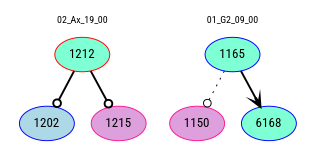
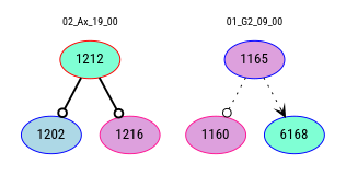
  digraph {
    fontname="Roboto Condensed"
    node [color=blue fillcolor=aquamarine fontname="Roboto Condensed" style=filled]
    edge [arrowhead=odot color=black fontname="Roboto Condensed" style=bold]
    n1 [color=red label=1212]
    n2 [fillcolor=lightblue label=1202]
-   n3 [color=deeppink fillcolor=plum label=1215]
-   n4 [label=1165]
-   n5 [color=deeppink fillcolor=plum label=1150]
+   n3 [color=deeppink fillcolor=plum label=1216]
+   n4 [fillcolor=plum label=1165]
+   n5 [color=deeppink fillcolor=plum label=1160]
    n6 [label=6168]
    subgraph cluster_1 {
      color=white
      fontsize=10
      label="02_Ax_19_00"
      n1
      n2
      n3
    }
    subgraph cluster_2 {
      color=white
      fontsize=10
      label="01_G2_09_00"
      n4
      n5
      n6
    }
    n1 -> n2
    n1 -> n3
    n4 -> n5 [style=dotted]
-   n4 -> n6 [arrowhead=vee]
+   n4 -> n6 [arrowhead=vee style=dotted]
  }
